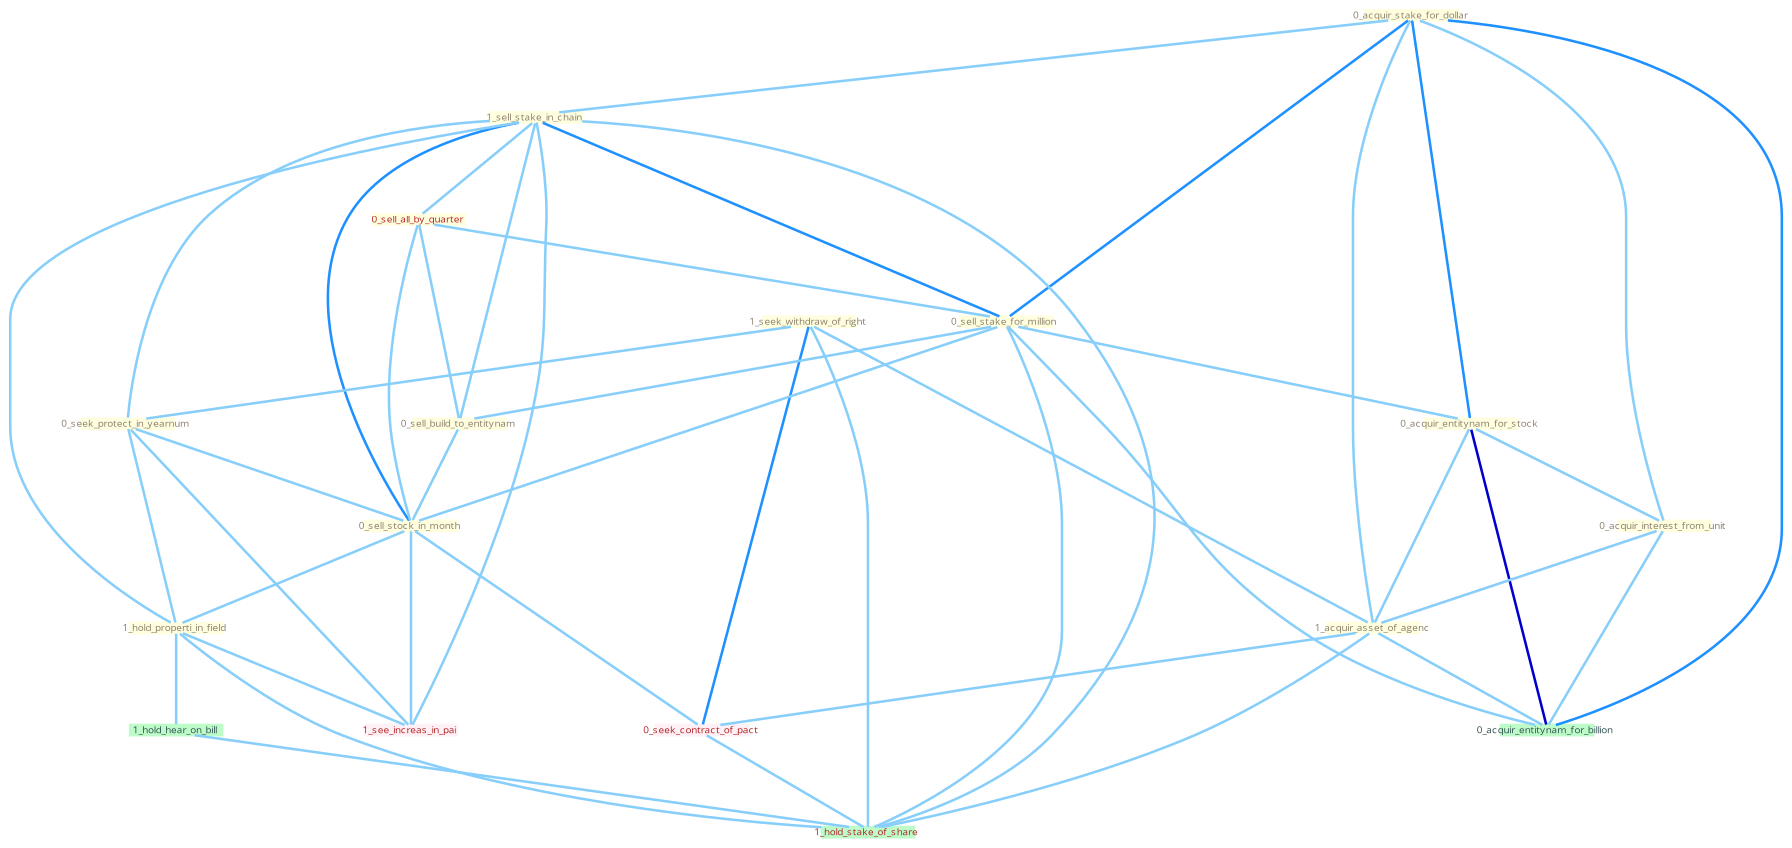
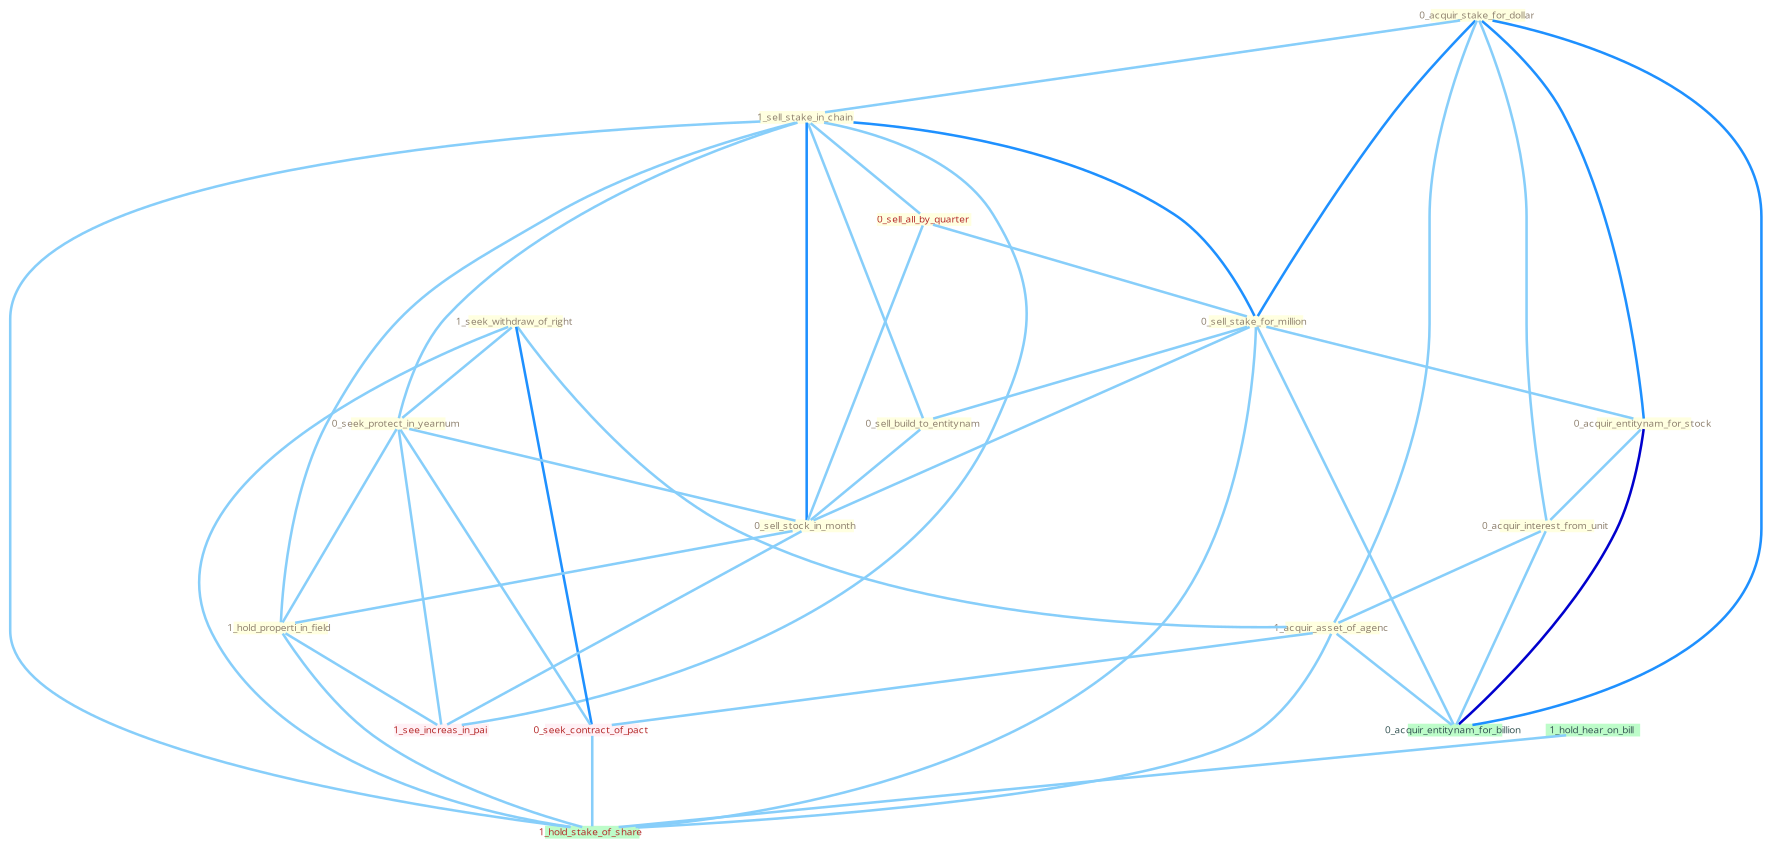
  graph {
    fontname="Open Sans"
    node [color="#ffffe0" fixedsize=true fontcolor="#8b7d6b" fontname="Open Sans" fontsize=4 shape=polygon style=filled]
    edge [color="#87cefa" fontname="Open Sans" w=1]
    "0_acquir_stake_for_dollar " [height=.06 width=.5]
    "1_sell_stake_in_chain " [height=.06 width=.5]
    "0_sell_all_by_quarter " [fontcolor="#b22222" height=.06 width=.5]
    "1_seek_withdraw_of_right " [height=.06 width=.5]
    "0_seek_protect_in_yearnum " [height=.06 width=.5]
    "0_sell_stake_for_million " [height=.06 width=.5]
    "0_sell_build_to_entitynam " [height=.06 width=.5]
    "0_acquir_entitynam_for_stock " [height=.06 width=.5]
    "0_sell_stock_in_month " [height=.06 width=.5]
    "1_hold_properti_in_field " [height=.06 width=.5]
    "0_acquir_interest_from_unit " [height=.06 width=.5]
    "1_acquir_asset_of_agenc " [height=.06 width=.5]
    "0_seek_contract_of_pact " [color="#fff0f5" fontcolor="#b22222" height=.06 width=.5]
    "1_see_increas_in_pai " [color="#fff0f5" fontcolor="#b22222" height=.06 width=.5]
    "0_acquir_entitynam_for_billion " [color="#BDFCC9" fontcolor="#2f4f4f" height=.06 width=.5]
    "1_hold_stake_of_share " [color="#BDFCC9" fontcolor="#b22222" height=.06 width=.5]
    "1_hold_hear_on_bill " [color="#BDFCC9" fontcolor="#2f4f4f" height=.06 width=.5]
    subgraph sub_1 {
      "0_acquir_stake_for_dollar "
      "1_sell_stake_in_chain "
      "0_sell_all_by_quarter "
      "1_seek_withdraw_of_right "
      "0_seek_protect_in_yearnum "
      "0_sell_stake_for_million "
      "0_sell_build_to_entitynam "
      "0_acquir_entitynam_for_stock "
      "0_sell_stock_in_month "
      "1_hold_properti_in_field "
      "0_acquir_interest_from_unit "
      "1_acquir_asset_of_agenc "
    }
    subgraph sub_2 {
      "0_seek_contract_of_pact "
      "1_see_increas_in_pai "
    }
    "0_acquir_stake_for_dollar " -- "1_sell_stake_in_chain "
    "0_acquir_stake_for_dollar " -- "0_sell_stake_for_million " [color="#1e90ff" w=2]
    "0_acquir_stake_for_dollar " -- "0_acquir_entitynam_for_stock " [color="#1e90ff" w=2]
    "0_acquir_stake_for_dollar " -- "0_acquir_interest_from_unit "
    "0_acquir_stake_for_dollar " -- "1_acquir_asset_of_agenc "
    "0_acquir_stake_for_dollar " -- "0_acquir_entitynam_for_billion " [color="#1e90ff" w=2]
    "1_sell_stake_in_chain " -- "0_sell_all_by_quarter "
    "1_sell_stake_in_chain " -- "0_seek_protect_in_yearnum "
    "1_sell_stake_in_chain " -- "0_sell_stake_for_million " [color="#1e90ff" w=2]
    "1_sell_stake_in_chain " -- "0_sell_build_to_entitynam "
    "1_sell_stake_in_chain " -- "0_sell_stock_in_month " [color="#1e90ff" w=2]
    "1_sell_stake_in_chain " -- "1_hold_properti_in_field "
    "1_sell_stake_in_chain " -- "1_see_increas_in_pai "
    "1_sell_stake_in_chain " -- "1_hold_stake_of_share "
    "0_sell_all_by_quarter " -- "0_sell_stake_for_million "
-   "0_sell_all_by_quarter " -- "0_sell_build_to_entitynam "
    "0_sell_all_by_quarter " -- "0_sell_stock_in_month "
    "1_seek_withdraw_of_right " -- "0_seek_protect_in_yearnum "
    "1_seek_withdraw_of_right " -- "1_acquir_asset_of_agenc "
    "1_seek_withdraw_of_right " -- "0_seek_contract_of_pact " [color="#1e90ff" w=2]
    "1_seek_withdraw_of_right " -- "1_hold_stake_of_share "
    "0_seek_protect_in_yearnum " -- "0_sell_stock_in_month "
    "0_seek_protect_in_yearnum " -- "1_hold_properti_in_field "
-   "0_sell_stock_in_month " -- "0_seek_contract_of_pact "
+   "0_seek_protect_in_yearnum " -- "0_seek_contract_of_pact "
    "0_seek_protect_in_yearnum " -- "1_see_increas_in_pai "
    "0_sell_stake_for_million " -- "0_sell_build_to_entitynam "
    "0_sell_stake_for_million " -- "0_acquir_entitynam_for_stock "
    "0_sell_stake_for_million " -- "0_sell_stock_in_month "
    "0_sell_stake_for_million " -- "0_acquir_entitynam_for_billion "
    "0_sell_stake_for_million " -- "1_hold_stake_of_share "
    "0_sell_build_to_entitynam " -- "0_sell_stock_in_month "
    "0_acquir_entitynam_for_stock " -- "0_acquir_interest_from_unit "
-   "0_acquir_entitynam_for_stock " -- "1_acquir_asset_of_agenc "
    "0_acquir_entitynam_for_stock " -- "0_acquir_entitynam_for_billion " [color="#0000cd" w=3]
    "0_sell_stock_in_month " -- "1_hold_properti_in_field "
    "0_sell_stock_in_month " -- "1_see_increas_in_pai "
    "1_hold_properti_in_field " -- "1_see_increas_in_pai "
    "1_hold_properti_in_field " -- "1_hold_stake_of_share "
-   "1_hold_properti_in_field " -- "1_hold_hear_on_bill "
    "0_acquir_interest_from_unit " -- "1_acquir_asset_of_agenc "
    "0_acquir_interest_from_unit " -- "0_acquir_entitynam_for_billion "
    "1_acquir_asset_of_agenc " -- "0_seek_contract_of_pact "
    "1_acquir_asset_of_agenc " -- "0_acquir_entitynam_for_billion "
    "1_acquir_asset_of_agenc " -- "1_hold_stake_of_share "
    "0_seek_contract_of_pact " -- "1_hold_stake_of_share "
    "1_hold_hear_on_bill " -- "1_hold_stake_of_share "
  }
